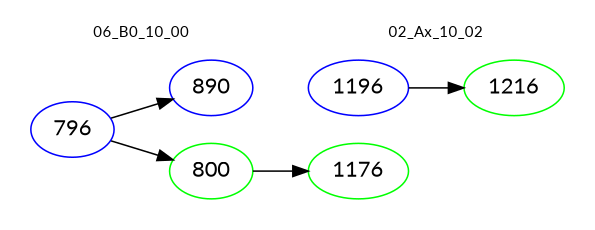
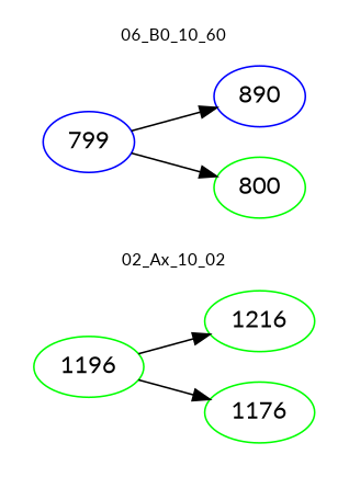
  digraph {
    fontname=Lato
    rankdir=LR
    node [color=blue fontname=Lato]
    edge [color=black fontname=Lato]
-   n1 [label=1196]
+   n1 [color=green label=1196]
    n2 [color=green label=1176]
    n3 [color=green label=1216]
-   n4 [label=796]
+   n4 [label=799]
    n5 [color=green label=800]
    n6 [label=890]
    subgraph cluster_1 {
      color=white
      fontsize=10
      label="02_Ax_10_02"
      n1
      n2
      n3
    }
    subgraph cluster_2 {
      color=white
      fontsize=10
-     label="06_B0_10_00"
+     label="06_B0_10_60"
      n4
      n5
      n6
    }
-   n5 -> n2
+   n1 -> n2
    n1 -> n3
    n4 -> n5
    n4 -> n6
  }
